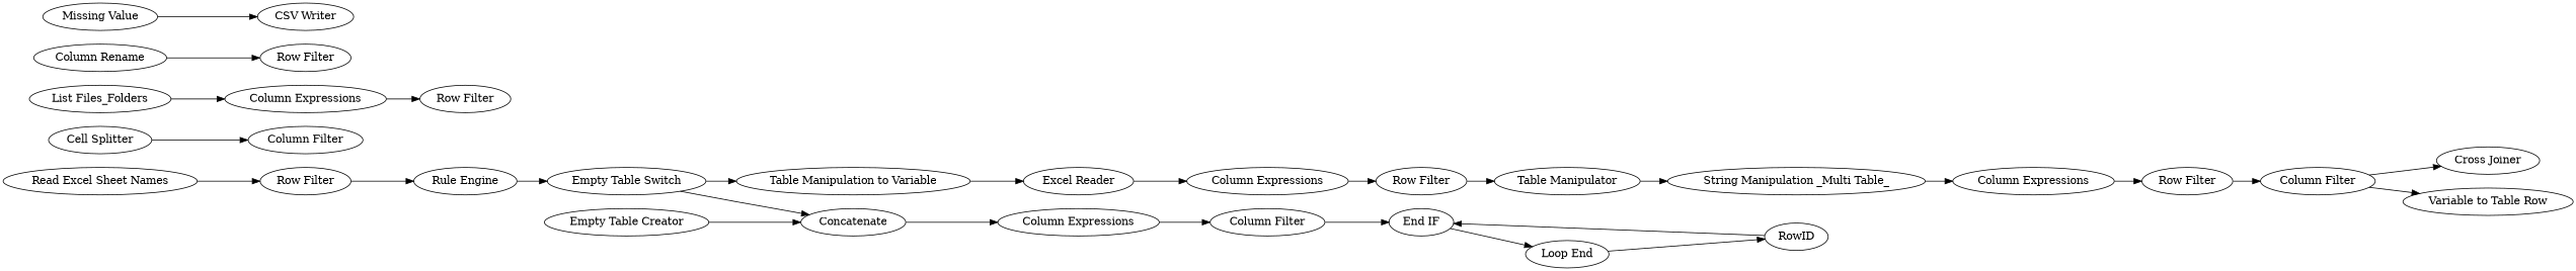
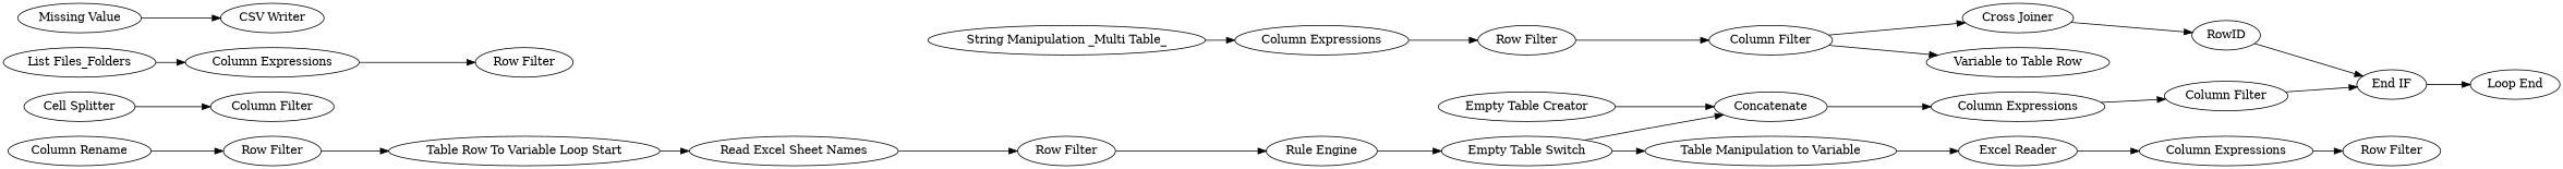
  digraph {
    rankdir=LR
    n1 [label="Read Excel Sheet Names"]
    n2 [label="Row Filter"]
    n3 [label="Rule Engine"]
    n4 [label="Column Filter"]
    n5 [label="Column Expressions"]
    n6 [label="Row Filter"]
    n7 [label="Cross Joiner"]
    n8 [label=RowID]
    n9 [label="End IF"]
    n10 [label="Excel Reader"]
    n11 [label="Column Expressions"]
    n12 [label="Row Filter"]
    n13 [label="Cell Splitter"]
    n14 [label="Column Filter"]
    n15 [label="Loop End"]
    n16 [label="Table Manipulation to Variable"]
    n17 [label="Empty Table Switch"]
-   n18 [label="Table Manipulator"]
    n19 [label="String Manipulation _Multi Table_"]
    n20 [label="Column Expressions"]
    n21 [label="Row Filter"]
    n22 [label="Column Filter"]
    n23 [label="Empty Table Creator"]
    n24 [label=Concatenate]
    n25 [label="Column Expressions"]
    n26 [label="Variable to Table Row"]
    n27 [label="Column Rename"]
    n28 [label="Row Filter"]
+   n29 [label="Table Row To Variable Loop Start"]
    n30 [label="Missing Value"]
    n31 [label="CSV Writer"]
    n32 [label="List Files_Folders"]
    n1 -> n2
    n2 -> n3
    n3 -> n17
    n5 -> n6
-   n15 -> n8
+   n7 -> n8
    n8 -> n9
    n9 -> n15
    n10 -> n11
    n11 -> n12
-   n12 -> n18
    n13 -> n4
    n14 -> n9
    n16 -> n10
    n17 -> n16
    n17 -> n24
-   n18 -> n19
    n19 -> n20
    n20 -> n21
    n21 -> n22
    n22 -> n7
    n22 -> n26
    n23 -> n24
    n24 -> n25
    n25 -> n14
    n27 -> n28
+   n28 -> n29
+   n29 -> n1
    n30 -> n31
    n32 -> n5
  }
